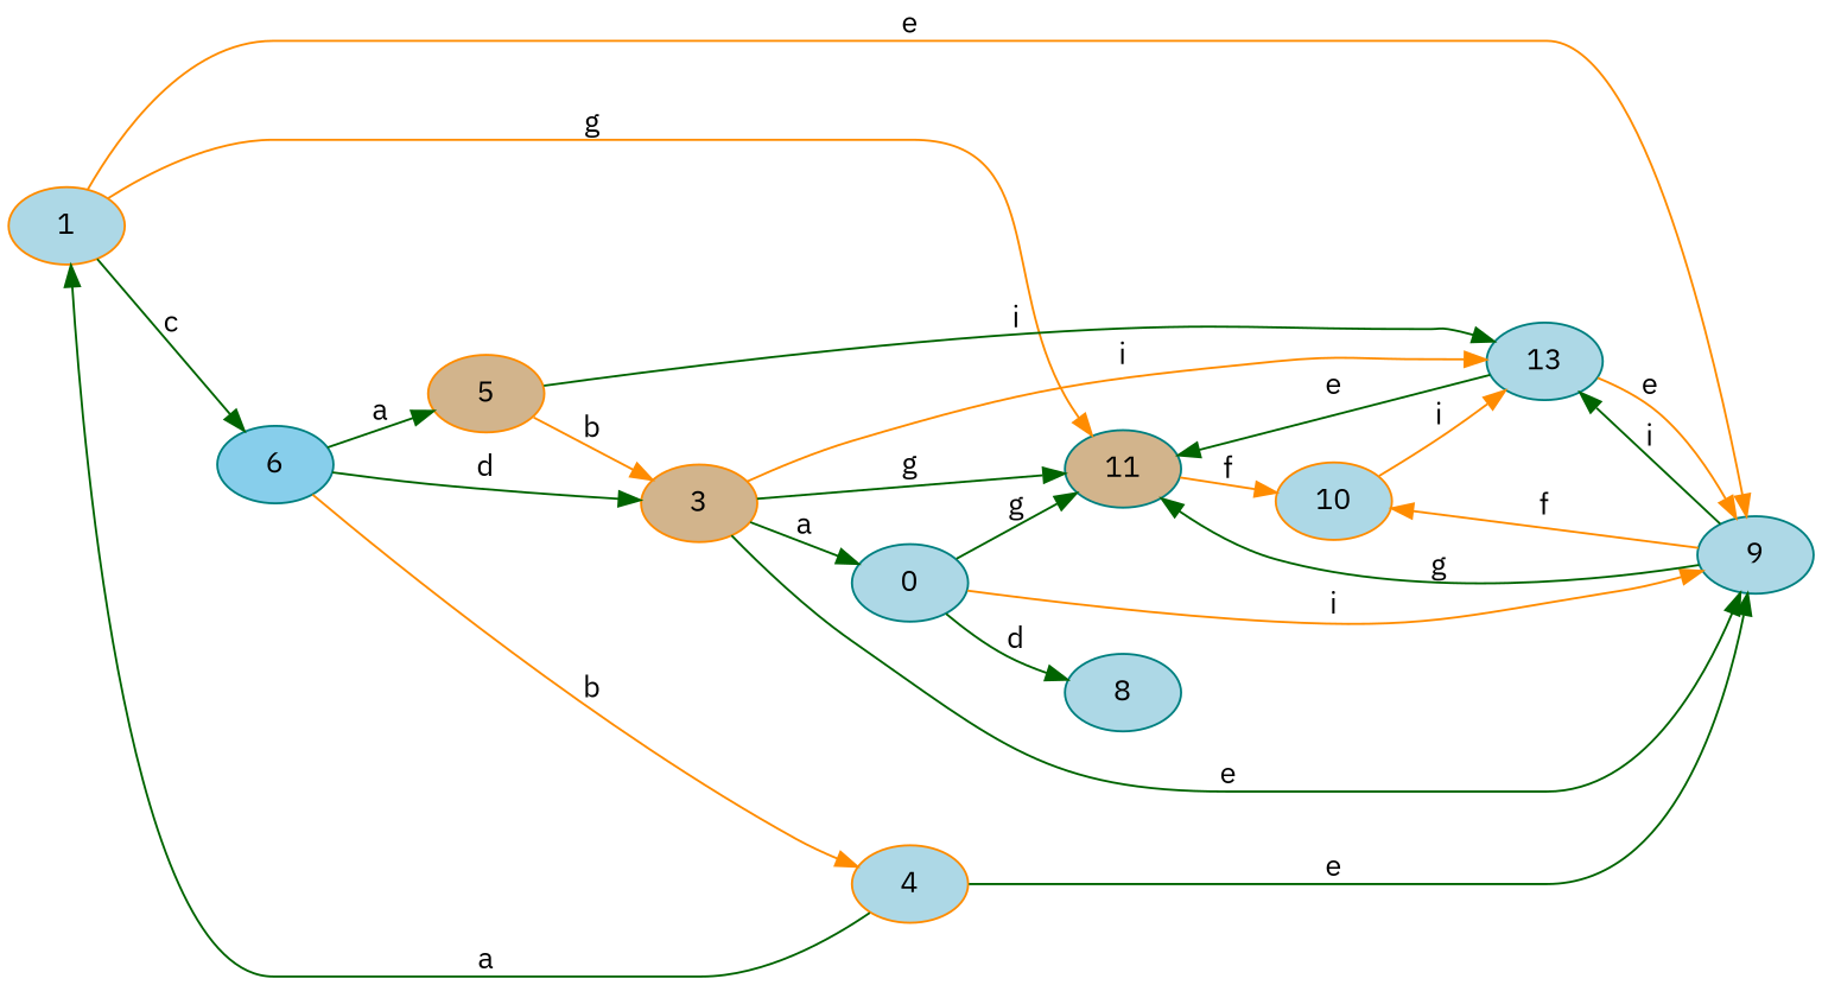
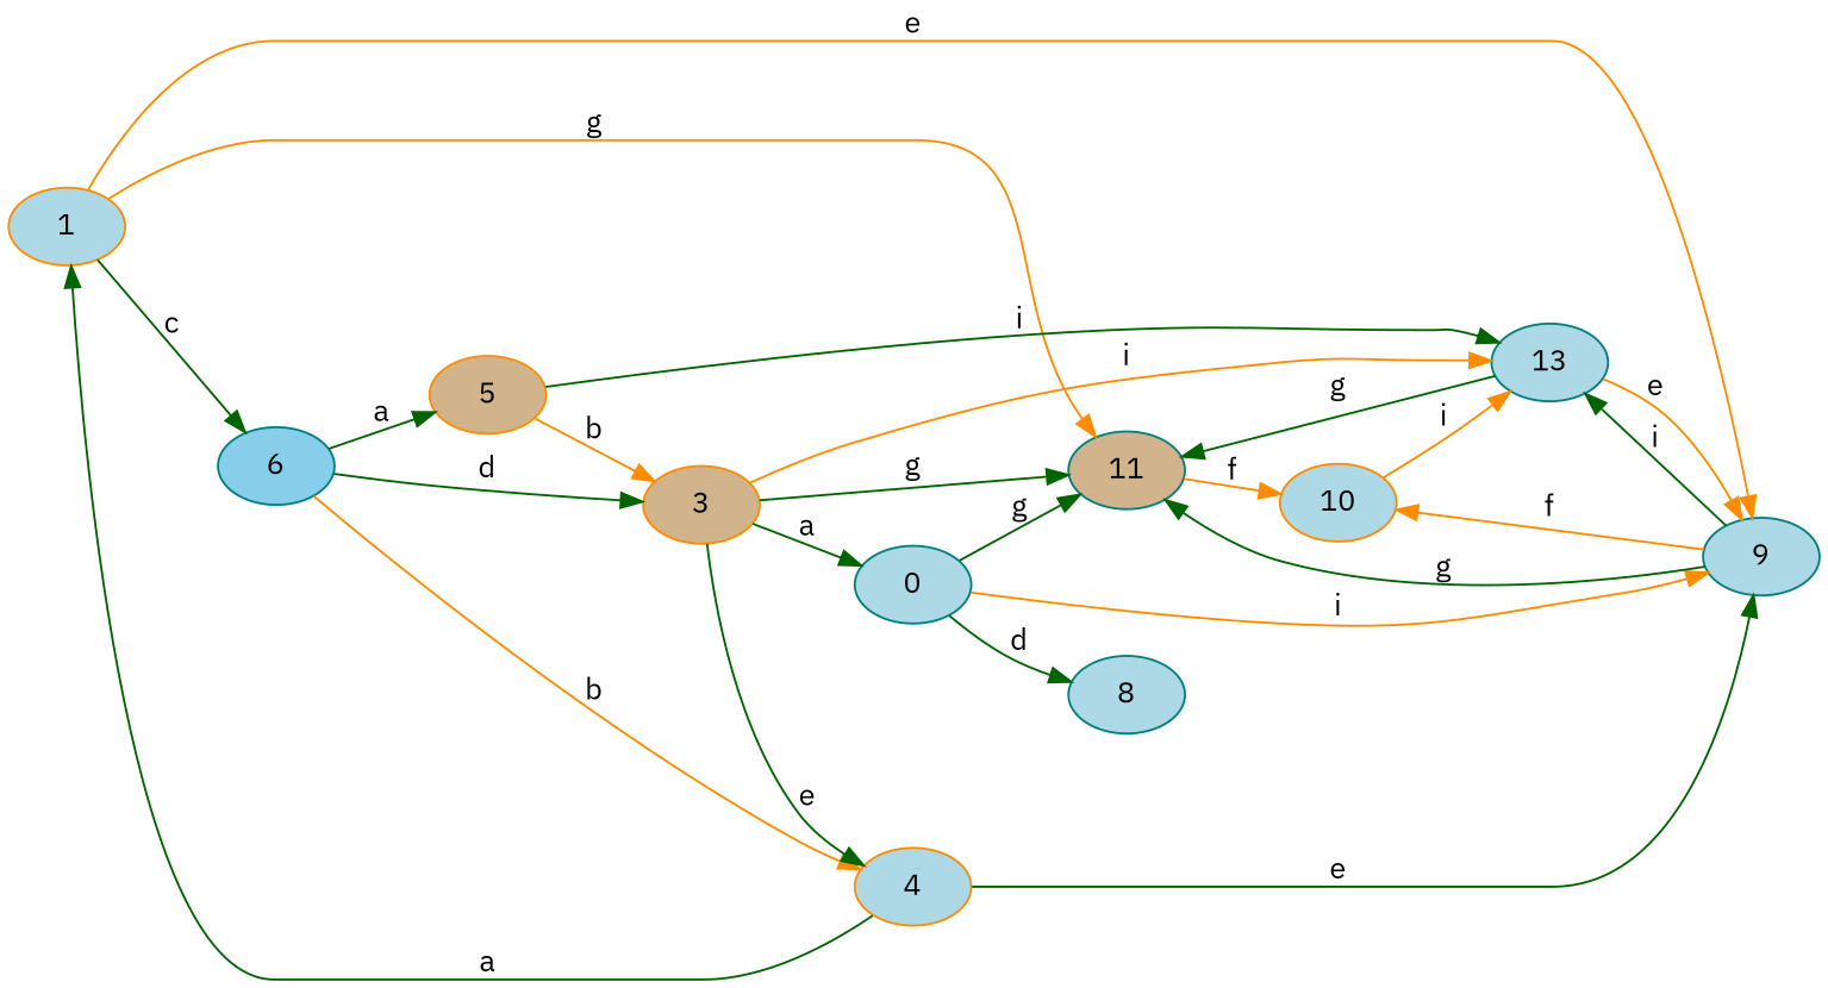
  strict digraph {
    fontname="IBM Plex Sans"
    rankdir=LR
    node [color=teal fillcolor=lightblue fontname="IBM Plex Sans" style=filled]
    edge [color=darkgreen fontname="IBM Plex Sans"]
    0
    8
    11 [fillcolor=tan]
    9
    10 [color=darkorange]
    13
    1 [color=darkorange]
    6 [fillcolor=skyblue]
    n9 [color=darkorange fillcolor=tan label=5]
    3 [color=darkorange fillcolor=tan]
    4 [color=darkorange]
    0 -> 8 [label=d]
    0 -> 11 [label=g]
    0 -> 9 [color=darkorange label=i]
    11 -> 10 [color=darkorange label=f]
    9 -> 11 [label=g]
    9 -> 10 [color=darkorange label=f]
    9 -> 13 [label=i]
    10 -> 13 [color=darkorange label=i]
-   13 -> 11 [label=e]
+   13 -> 11 [label=g]
    13 -> 9 [color=darkorange label=e]
    1 -> 11 [color=darkorange label=g]
    1 -> 9 [color=darkorange label=e]
    1 -> 6 [label=c]
    6 -> n9 [label=a]
    6 -> 3 [label=d]
    6 -> 4 [color=darkorange label=b]
    n9 -> 13 [label=i]
    n9 -> 3 [color=darkorange label=b]
    3 -> 0 [label=a]
    3 -> 11 [label=g]
-   3 -> 9 [label=e]
+   3 -> 4 [label=e]
    3 -> 13 [color=darkorange label=i]
    4 -> 9 [label=e]
    4 -> 1 [label=a]
  }
